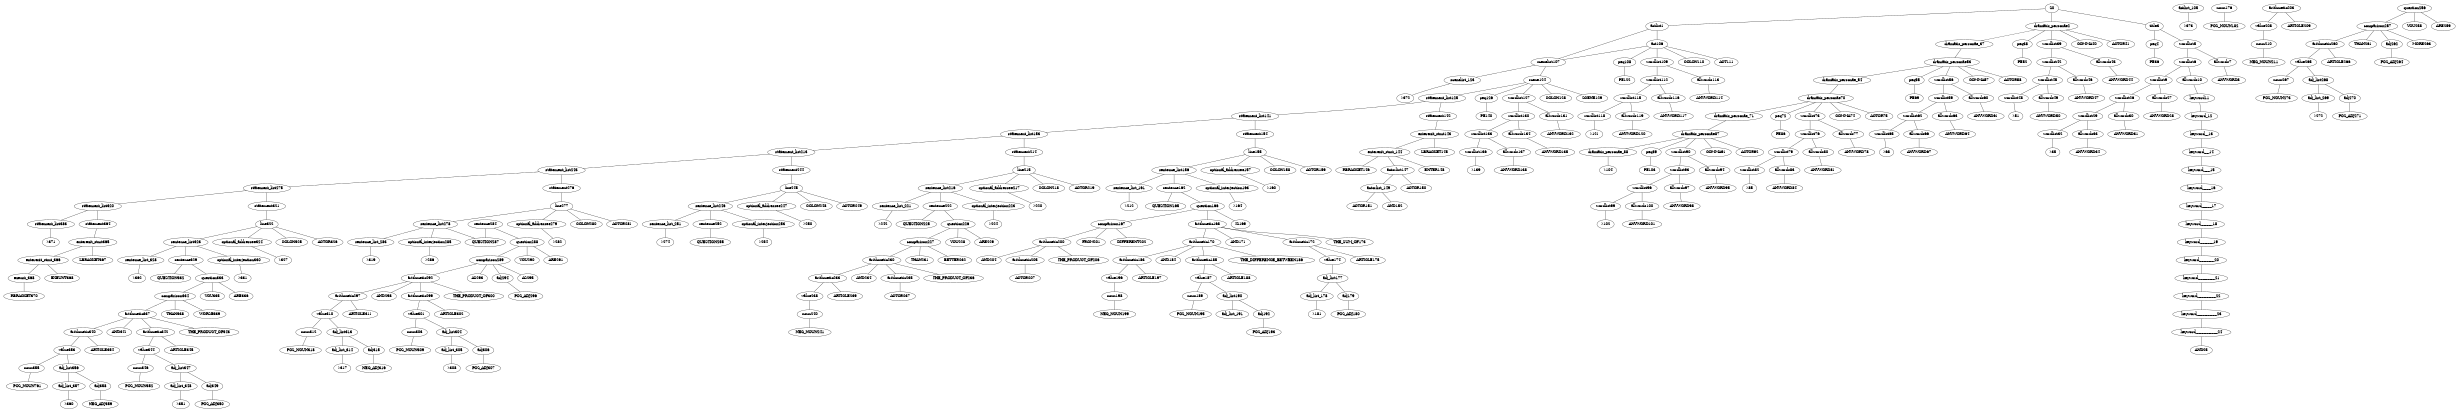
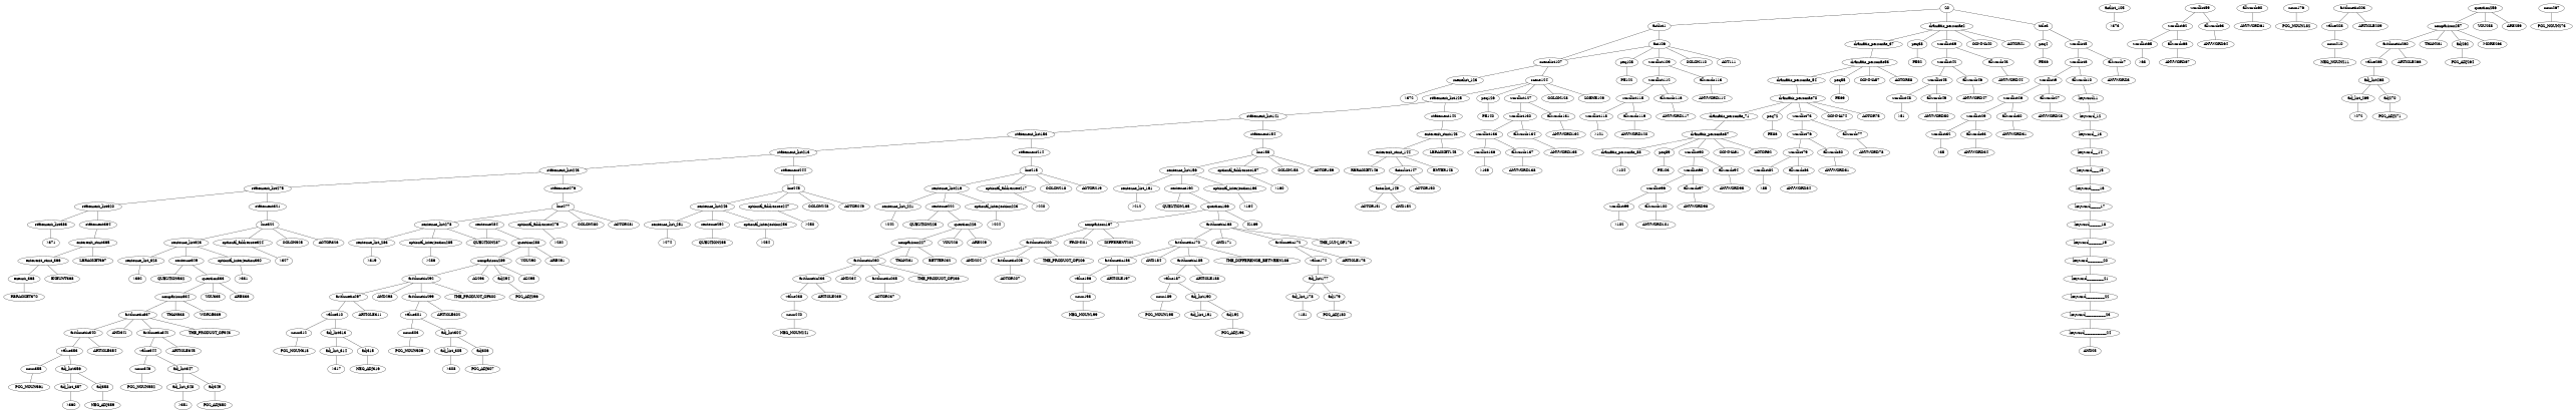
  strict graph {
    S0
    actlist1
    dramatis_personae2
    title3
    act106
    scenelist107
    dramatis_personae_37
    peq38
    wordlist39
    COMMA40
    ACTOR41
    peq4
    wordlist5
    actlist_105
    "λ373"
    peq108
    wordlist109
    COLON110
    ACT111
    dramatis_personae53
    PE52
    wordlist42
    allwords43
    PE36
    wordlist6
    allwords7
    wordlist9
    allwords10
    ANYWORD8
    wordlist26
    allwords27
    keyword11
    wordlist29
    allwords30
    ANYWORD28
    keyword_12
    keyword__13
    keyword___14
    keyword____15
    keyword_____16
    keyword______17
    keyword_______18
    keyword________19
    keyword_________20
    keyword__________21
    keyword___________22
    keyword____________23
    keyword_____________24
    AND25
    wordlist32
    allwords33
    ANYWORD31
    "λ35"
    ANYWORD34
    dramatis_personae_54
    peq55
-   wordlist56
    COMMA57
    ACTOR58
    wordlist45
    allwords46
    ANYWORD44
    wordlist48
    allwords49
    ANYWORD47
    "λ51"
    ANYWORD50
    dramatis_personae70
    PE69
    wordlist59
    allwords60
    dramatis_personae_71
    peq72
    wordlist73
    COMMA74
    ACTOR75
    wordlist62
    allwords63
    ANYWORD61
    wordlist65
    allwords66
    ANYWORD64
    "λ68"
    ANYWORD67
    dramatis_personae87
    PE86
    wordlist76
    allwords77
    dramatis_personae_88
    peq89
    wordlist90
    COMMA91
    ACTOR92
    wordlist79
    allwords80
    ANYWORD78
    wordlist82
    allwords83
    ANYWORD81
    "λ85"
    ANYWORD84
    "λ104"
    PE103
    wordlist93
    allwords94
    wordlist96
    allwords97
    ANYWORD95
    wordlist99
    allwords100
    ANYWORD98
    "λ102"
    ANYWORD101
    scenelist_123
    scene124
    PE122
    wordlist112
    allwords113
    "λ372"
    statement_list125
    peq126
    wordlist127
    COLON128
    SCENE129
    wordlist115
    allwords116
    ANYWORD114
    wordlist118
    allwords119
    ANYWORD117
    "λ121"
    ANYWORD120
    statement_list141
    statement142
    PE140
    wordlist130
    allwords131
    statement_list153
    statement154
    enterexit_stmt143
    wordlist133
    allwords134
    ANYWORD132
    wordlist136
    allwords137
    ANYWORD135
    "λ139"
    ANYWORD138
    statement_list213
    statement214
    line155
    enterexit_stmt_144
    LBRACKET145
    RBRACKET146
    actorlist147
    ENTER148
    actorlist_149
    ACTOR150
    ACTOR151
    AND152
    statement_list243
    statement244
    line215
    sentence_list156
    optional_addressee157
    COLON158
    ACTOR159
    sentence_list_161
    sentence162
    optional_interjection163
    "λ160"
    "λ212"
    QUESTION165
    question166
    "λ164"
    comparison167
    arithmetic168
    IS169
    arithmetic200
    FROM201
    DIFFERENT202
    arithmetic170
    AND171
    arithmetic172
    THE_SUM_OF173
    AND204
    arithmetic205
    THE_PRODUCT_OF206
    arithmetic183
    AND184
    arithmetic185
    THE_DIFFERENCE_BETWEEN186
    value174
    ARTICLE175
    value196
    ARTICLE197
    value187
    ARTICLE188
    adj_list177
    noun176
    POS_NOUN182
    adj_list_178
    adj179
    "λ181"
    POS_ADJ180
    noun198
    noun189
    adj_list190
    POS_NOUN195
    adj_list_191
    adj192
    POS_ADJ193
    NEG_NOUN199
    arithmetic203
    value208
    ARTICLE209
    ACTOR207
    noun210
    NEG_NOUN211
    statement_list275
    statement276
    line245
    sentence_list216
    optional_addressee217
    COLON218
    ACTOR219
    sentence_list_221
    sentence222
    optional_interjection223
    "λ220"
    "λ242"
    QUESTION225
    question226
    "λ224"
    comparison227
    YOU228
    ARE229
    arithmetic230
    THAN231
    BETTER232
    arithmetic233
    AND234
    arithmetic235
    THE_PRODUCT_OF236
    value238
    ARTICLE239
    ACTOR237
    noun240
    NEG_NOUN241
    statement_list320
    statement321
    line277
    sentence_list246
    optional_addressee247
    COLON248
    ACTOR249
    sentence_list_251
    sentence252
    optional_interjection253
    "λ250"
    "λ274"
    QUESTION255
    "λ254"
    question256
    comparison257
    YOU258
    ARE259
    arithmetic260
    THAN261
    adj262
    MORE263
    value265
    ARTICLE266
    POS_ADJ264
    noun267
    adj_list268
    POS_NOUN273
    adj_list_269
    adj270
    "λ272"
    POS_ADJ271
    n282 [label=statement_list383]
    statement364
    line322
    sentence_list278
    optional_addressee279
    COLON280
    ACTOR281
    sentence_list_283
    optional_interjection285
    QUESTION287
    "λ282"
    "λ319"
    sentence284
    question288
    "λ286"
    comparison289
    YOU290
    ARE291
    arithmetic292
    AS293
    adj294
    AS295
    arithmetic297
    AND298
    arithmetic299
    THE_PRODUCT_OF300
    POS_ADJ296
    value310
    ARTICLE311
    value301
    ARTICLE302
    noun312
    adj_list313
    noun303
    adj_list304
    POS_NOUN309
    adj_list_305
    adj306
    "λ308"
    POS_ADJ307
    POS_NOUN318
    adj_list_314
    adj315
    "λ317"
    NEG_ADJ316
    "λ371"
    enterexit_stmt365
    sentence_list323
    optional_addressee324
    COLON325
    ACTOR326
    sentence_list_328
    sentence329
    optional_interjection330
    "λ327"
    "λ362"
    QUESTION332
    question333
    "λ331"
    comparison334
    YOU335
    ARE336
    arithmetic337
    THAN338
    WORSE339
    arithmetic340
    AND341
    arithmetic342
    THE_PRODUCT_OF343
    value353
    ARTICLE354
    value344
    ARTICLE345
    noun355
    adj_list356
    noun346
    adj_list347
    POS_NOUN352
    adj_list_348
    adj349
    "λ351"
    POS_ADJ350
-   POS_NOUN361 [label=POS_NOUN761]
+   POS_NOUN361
    adj_list_357
    adj358
    "λ360"
    NEG_ADJ359
    enterexit_stmt_366
    LBRACKET367
    exeunt_368
    n372 [label=EXEUNT368]
    RBRACKET370
    S0 -- actlist1
    S0 -- dramatis_personae2
    S0 -- title3
    actlist1 -- act106
    actlist1 -- scenelist107
    dramatis_personae2 -- dramatis_personae_37
    dramatis_personae2 -- peq38
    dramatis_personae2 -- wordlist39
    dramatis_personae2 -- COMMA40
    dramatis_personae2 -- ACTOR41
    title3 -- peq4
    title3 -- wordlist5
    act106 -- scenelist107
    act106 -- peq108
    act106 -- wordlist109
    act106 -- COLON110
    act106 -- ACT111
    scenelist107 -- scenelist_123
    scenelist107 -- scene124
    dramatis_personae_37 -- dramatis_personae53
    peq38 -- PE52
    wordlist39 -- wordlist42
    wordlist39 -- allwords43
    peq4 -- PE36
    wordlist5 -- wordlist6
    wordlist5 -- allwords7
    actlist_105 -- "λ373"
    peq108 -- PE122
    wordlist109 -- wordlist112
    wordlist109 -- allwords113
    dramatis_personae53 -- dramatis_personae_54
    dramatis_personae53 -- peq55
-   dramatis_personae53 -- wordlist56
    dramatis_personae53 -- COMMA57
    dramatis_personae53 -- ACTOR58
    wordlist42 -- wordlist45
    wordlist42 -- allwords46
    allwords43 -- ANYWORD44
    wordlist6 -- wordlist9
    wordlist6 -- allwords10
    allwords7 -- ANYWORD8
    wordlist9 -- wordlist26
    wordlist9 -- allwords27
    allwords10 -- keyword11
    wordlist26 -- wordlist29
    wordlist26 -- allwords30
    allwords27 -- ANYWORD28
    keyword11 -- keyword_12
    wordlist29 -- wordlist32
    wordlist29 -- allwords33
    allwords30 -- ANYWORD31
    keyword_12 -- keyword__13
    keyword__13 -- keyword___14
    keyword___14 -- keyword____15
    keyword____15 -- keyword_____16
    keyword_____16 -- keyword______17
    keyword______17 -- keyword_______18
    keyword_______18 -- keyword________19
    keyword________19 -- keyword_________20
    keyword_________20 -- keyword__________21
    keyword__________21 -- keyword___________22
    keyword___________22 -- keyword____________23
    keyword____________23 -- keyword_____________24
    keyword_____________24 -- AND25
    wordlist32 -- "λ35"
    allwords33 -- ANYWORD34
    dramatis_personae_54 -- dramatis_personae70
    peq55 -- PE69
-   wordlist56 -- wordlist59
-   wordlist56 -- allwords60
    wordlist45 -- wordlist48
    wordlist45 -- allwords49
    allwords46 -- ANYWORD47
    wordlist48 -- "λ51"
    allwords49 -- ANYWORD50
    dramatis_personae70 -- dramatis_personae_71
    dramatis_personae70 -- peq72
    dramatis_personae70 -- wordlist73
    dramatis_personae70 -- COMMA74
    dramatis_personae70 -- ACTOR75
    wordlist59 -- wordlist62
    wordlist59 -- allwords63
    allwords60 -- ANYWORD61
    dramatis_personae_71 -- dramatis_personae87
    peq72 -- PE86
    wordlist73 -- wordlist76
    wordlist73 -- allwords77
    wordlist62 -- wordlist65
    wordlist62 -- allwords66
    allwords63 -- ANYWORD64
    wordlist65 -- "λ68"
    allwords66 -- ANYWORD67
    dramatis_personae87 -- dramatis_personae_88
    dramatis_personae87 -- peq89
    dramatis_personae87 -- wordlist90
    dramatis_personae87 -- COMMA91
    dramatis_personae87 -- ACTOR92
    wordlist76 -- wordlist79
    wordlist76 -- allwords80
    allwords77 -- ANYWORD78
    dramatis_personae_88 -- "λ104"
    peq89 -- PE103
    wordlist90 -- wordlist93
    wordlist90 -- allwords94
    wordlist79 -- wordlist82
    wordlist79 -- allwords83
    allwords80 -- ANYWORD81
    wordlist82 -- "λ85"
    allwords83 -- ANYWORD84
    wordlist93 -- wordlist96
    wordlist93 -- allwords97
    allwords94 -- ANYWORD95
    wordlist96 -- wordlist99
    wordlist96 -- allwords100
    allwords97 -- ANYWORD98
    wordlist99 -- "λ102"
    allwords100 -- ANYWORD101
    scenelist_123 -- "λ372"
    scene124 -- statement_list125
    scene124 -- peq126
    scene124 -- wordlist127
    scene124 -- COLON128
    scene124 -- SCENE129
    wordlist112 -- wordlist115
    wordlist112 -- allwords116
    allwords113 -- ANYWORD114
    statement_list125 -- statement_list141
    statement_list125 -- statement142
    peq126 -- PE140
    wordlist127 -- wordlist130
    wordlist127 -- allwords131
    wordlist115 -- wordlist118
    wordlist115 -- allwords119
    allwords116 -- ANYWORD117
    wordlist118 -- "λ121"
    allwords119 -- ANYWORD120
    statement_list141 -- statement_list153
    statement_list141 -- statement154
    statement142 -- enterexit_stmt143
    wordlist130 -- wordlist133
    wordlist130 -- allwords134
    allwords131 -- ANYWORD132
    statement_list153 -- statement_list213
    statement_list153 -- statement214
    statement154 -- line155
    enterexit_stmt143 -- enterexit_stmt_144
    enterexit_stmt143 -- LBRACKET145
    wordlist133 -- wordlist136
    wordlist133 -- allwords137
    allwords134 -- ANYWORD135
    wordlist136 -- "λ139"
    allwords137 -- ANYWORD138
    statement_list213 -- statement_list243
    statement_list213 -- statement244
    statement214 -- line215
    line155 -- sentence_list156
    line155 -- optional_addressee157
    line155 -- COLON158
    line155 -- ACTOR159
    enterexit_stmt_144 -- RBRACKET146
    enterexit_stmt_144 -- actorlist147
    enterexit_stmt_144 -- ENTER148
    actorlist147 -- actorlist_149
    actorlist147 -- ACTOR150
    actorlist_149 -- ACTOR151
    actorlist_149 -- AND152
    statement_list243 -- statement_list275
    statement_list243 -- statement276
    statement244 -- line245
    line215 -- sentence_list216
    line215 -- optional_addressee217
    line215 -- COLON218
    line215 -- ACTOR219
    sentence_list156 -- sentence_list_161
    sentence_list156 -- sentence162
    sentence_list156 -- optional_interjection163
    optional_addressee157 -- "λ160"
    sentence_list_161 -- "λ212"
    sentence162 -- QUESTION165
    sentence162 -- question166
    optional_interjection163 -- "λ164"
    question166 -- comparison167
    question166 -- arithmetic168
    question166 -- IS169
    comparison167 -- arithmetic200
    comparison167 -- FROM201
    comparison167 -- DIFFERENT202
    arithmetic168 -- arithmetic170
    arithmetic168 -- AND171
    arithmetic168 -- arithmetic172
    arithmetic168 -- THE_SUM_OF173
    arithmetic200 -- AND204
    arithmetic200 -- arithmetic205
    arithmetic200 -- THE_PRODUCT_OF206
    arithmetic170 -- arithmetic183
    arithmetic170 -- AND184
    arithmetic170 -- arithmetic185
    arithmetic170 -- THE_DIFFERENCE_BETWEEN186
    arithmetic172 -- value174
    arithmetic172 -- ARTICLE175
    arithmetic205 -- ACTOR207
    arithmetic183 -- value196
    arithmetic183 -- ARTICLE197
    arithmetic185 -- value187
    arithmetic185 -- ARTICLE188
    value174 -- adj_list177
    value196 -- noun198
    value187 -- noun189
    value187 -- adj_list190
    adj_list177 -- adj_list_178
    adj_list177 -- adj179
    noun176 -- POS_NOUN182
    adj_list_178 -- "λ181"
    adj179 -- POS_ADJ180
    noun198 -- NEG_NOUN199
    noun189 -- POS_NOUN195
    adj_list190 -- adj_list_191
    adj_list190 -- adj192
    adj192 -- POS_ADJ193
    arithmetic203 -- value208
    arithmetic203 -- ARTICLE209
    value208 -- noun210
    noun210 -- NEG_NOUN211
    statement_list275 -- statement_list320
    statement_list275 -- statement321
    statement276 -- line277
    line245 -- sentence_list246
    line245 -- optional_addressee247
    line245 -- COLON248
    line245 -- ACTOR249
    sentence_list216 -- sentence_list_221
    sentence_list216 -- sentence222
    sentence_list216 -- optional_interjection223
    optional_addressee217 -- "λ220"
    sentence_list_221 -- "λ242"
    sentence222 -- QUESTION225
    sentence222 -- question226
    optional_interjection223 -- "λ224"
    question226 -- comparison227
    question226 -- YOU228
    question226 -- ARE229
    comparison227 -- arithmetic230
    comparison227 -- THAN231
    comparison227 -- BETTER232
    arithmetic230 -- arithmetic233
    arithmetic230 -- AND234
    arithmetic230 -- arithmetic235
    arithmetic230 -- THE_PRODUCT_OF236
    arithmetic233 -- value238
    arithmetic233 -- ARTICLE239
    arithmetic235 -- ACTOR237
    value238 -- noun240
    noun240 -- NEG_NOUN241
    statement_list320 -- n282
    statement_list320 -- statement364
    statement321 -- line322
    line277 -- sentence_list278
    line277 -- optional_addressee279
    line277 -- COLON280
    line277 -- ACTOR281
    sentence_list246 -- sentence_list_251
    sentence_list246 -- sentence252
    sentence_list246 -- optional_interjection253
    optional_addressee247 -- "λ250"
    sentence_list_251 -- "λ274"
    sentence252 -- QUESTION255
    optional_interjection253 -- "λ254"
    question256 -- comparison257
    question256 -- YOU258
    question256 -- ARE259
    comparison257 -- arithmetic260
    comparison257 -- THAN261
    comparison257 -- adj262
    comparison257 -- MORE263
    arithmetic260 -- value265
    arithmetic260 -- ARTICLE266
    adj262 -- POS_ADJ264
-   value265 -- noun267
    value265 -- adj_list268
    noun267 -- POS_NOUN273
    adj_list268 -- adj_list_269
    adj_list268 -- adj270
    adj_list_269 -- "λ272"
    adj270 -- POS_ADJ271
    n282 -- "λ371"
    statement364 -- enterexit_stmt365
    line322 -- sentence_list323
    line322 -- optional_addressee324
    line322 -- COLON325
    line322 -- ACTOR326
    sentence_list278 -- sentence_list_283
    sentence_list278 -- optional_interjection285
    sentence_list278 -- QUESTION287
    optional_addressee279 -- "λ282"
    sentence_list_283 -- "λ319"
    optional_interjection285 -- "λ286"
    sentence284 -- QUESTION287
    sentence284 -- question288
    question288 -- comparison289
    question288 -- YOU290
    question288 -- ARE291
    comparison289 -- arithmetic292
    comparison289 -- AS293
    comparison289 -- adj294
    comparison289 -- AS295
    arithmetic292 -- arithmetic297
    arithmetic292 -- AND298
    arithmetic292 -- arithmetic299
    arithmetic292 -- THE_PRODUCT_OF300
    adj294 -- POS_ADJ296
    arithmetic297 -- value310
    arithmetic297 -- ARTICLE311
    arithmetic299 -- value301
    arithmetic299 -- ARTICLE302
    value310 -- noun312
    value310 -- adj_list313
    value301 -- noun303
    value301 -- adj_list304
    noun312 -- POS_NOUN318
    adj_list313 -- adj_list_314
    adj_list313 -- adj315
    noun303 -- POS_NOUN309
    adj_list304 -- adj_list_305
    adj_list304 -- adj306
    adj_list_305 -- "λ308"
    adj306 -- POS_ADJ307
    adj_list_314 -- "λ317"
    adj315 -- NEG_ADJ316
    enterexit_stmt365 -- enterexit_stmt_366
    enterexit_stmt365 -- LBRACKET367
    sentence_list323 -- sentence_list_328
    sentence_list323 -- sentence329
    sentence_list323 -- optional_interjection330
    optional_addressee324 -- "λ327"
    sentence_list_328 -- "λ362"
    sentence329 -- QUESTION332
    sentence329 -- question333
    optional_interjection330 -- "λ331"
    question333 -- comparison334
    question333 -- YOU335
    question333 -- ARE336
    comparison334 -- arithmetic337
    comparison334 -- THAN338
    comparison334 -- WORSE339
    arithmetic337 -- arithmetic340
    arithmetic337 -- AND341
    arithmetic337 -- arithmetic342
    arithmetic337 -- THE_PRODUCT_OF343
    arithmetic340 -- value353
    arithmetic340 -- ARTICLE354
    arithmetic342 -- value344
    arithmetic342 -- ARTICLE345
    value353 -- noun355
    value353 -- adj_list356
    value344 -- noun346
    value344 -- adj_list347
    noun355 -- POS_NOUN361
    adj_list356 -- adj_list_357
    adj_list356 -- adj358
    noun346 -- POS_NOUN352
    adj_list347 -- adj_list_348
    adj_list347 -- adj349
    adj_list_348 -- "λ351"
    adj349 -- POS_ADJ350
    adj_list_357 -- "λ360"
    adj358 -- NEG_ADJ359
    enterexit_stmt_366 -- exeunt_368
    enterexit_stmt_366 -- n372
    exeunt_368 -- RBRACKET370
  }
